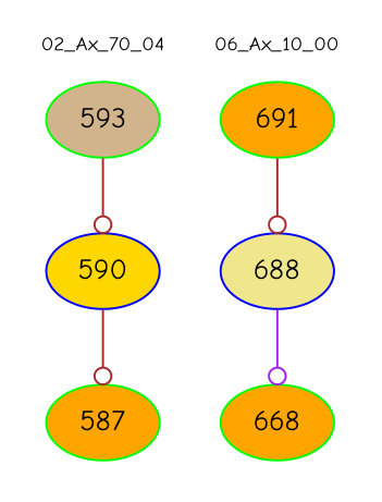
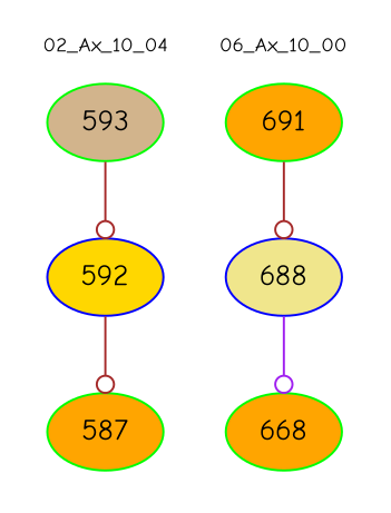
  digraph {
    fontname="Comic Neue"
    node [color=green fillcolor=orange fontname="Comic Neue" style=filled]
    edge [arrowhead=odot color=brown fontname="Comic Neue"]
    n1 [fillcolor=tan label=593]
-   n2 [color=blue fillcolor=gold label=590]
+   n2 [color=blue fillcolor=gold label=592]
    n3 [label=587]
    n4 [label=691]
    n5 [color=blue fillcolor=khaki label=688]
    n6 [label=668]
    subgraph cluster_1 {
      color=white
      fontsize=10
-     label="02_Ax_70_04"
+     label="02_Ax_10_04"
      n1
      n2
      n3
    }
    subgraph cluster_2 {
      color=white
      fontsize=10
      label="06_Ax_10_00"
      n4
      n5
      n6
    }
    n1 -> n2
    n2 -> n3
    n4 -> n5
    n5 -> n6 [color=purple]
  }
